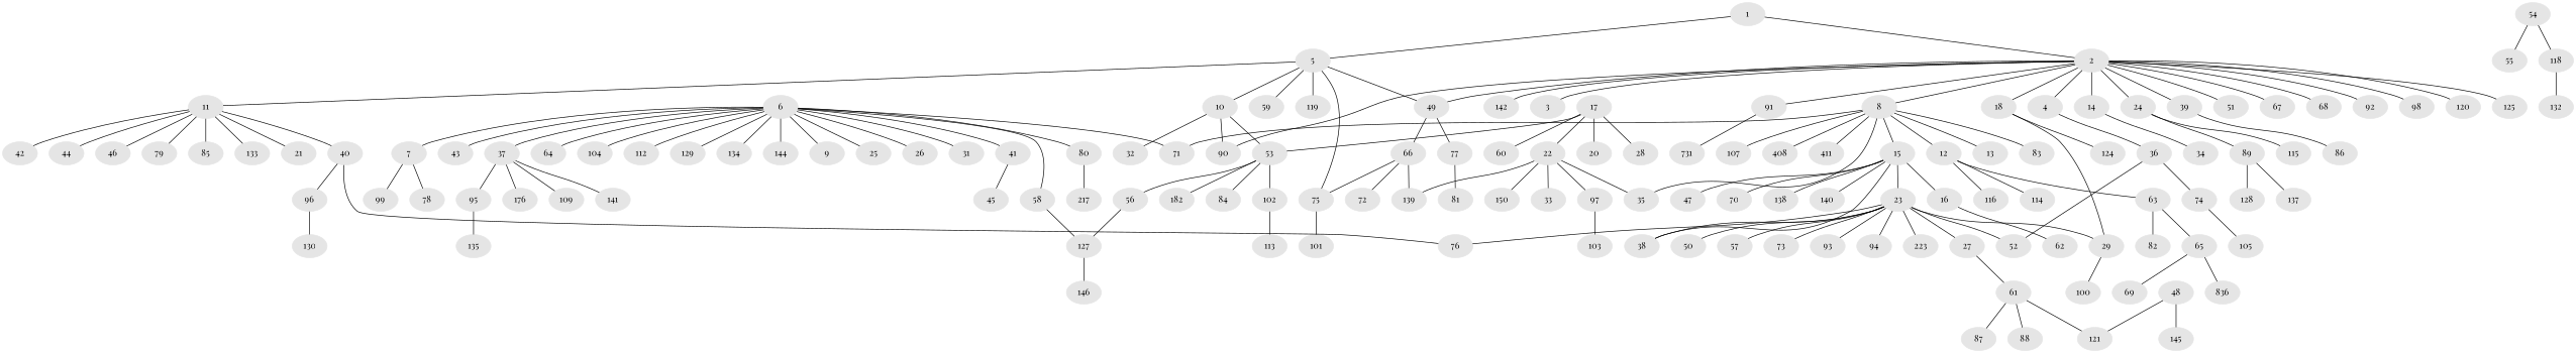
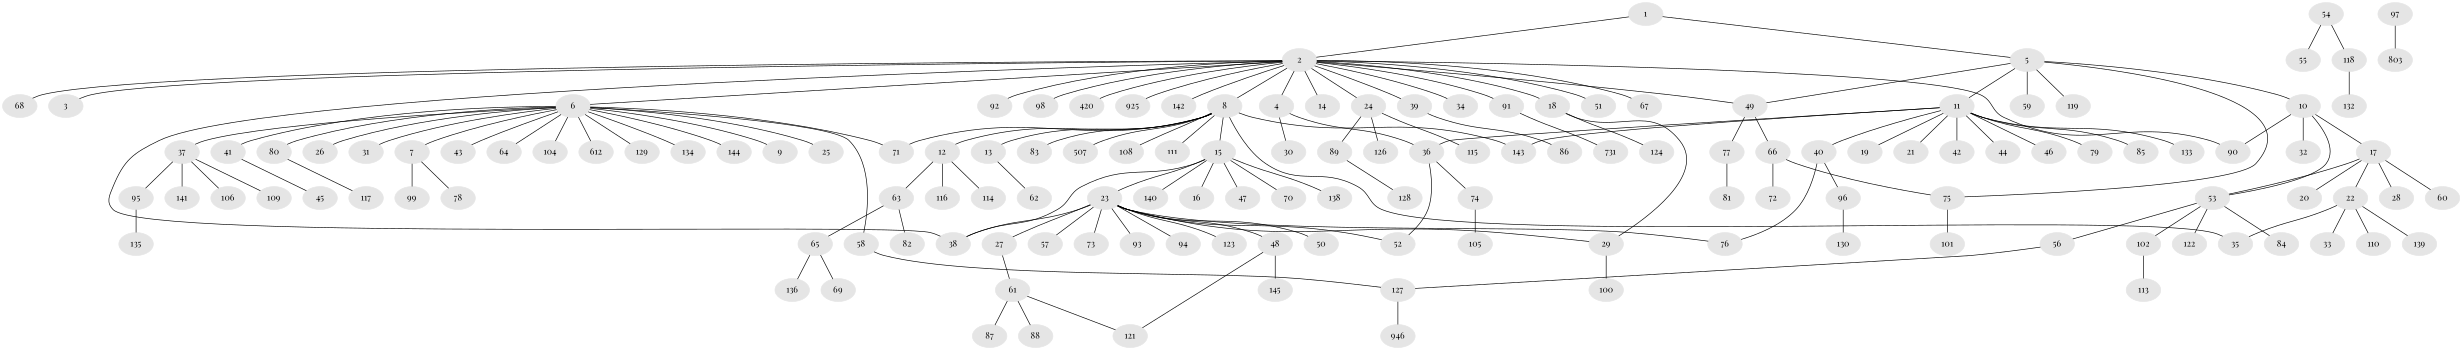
  graph {
    fontname="Playfair Display"
    node [color=gray90 fontname="Playfair Display" style=filled]
    edge [fontname="Playfair Display"]
    1
    2
    5
    3
    4
    6
    8
    14
    18
    24
    34
    38
    39
    49
    51
    67
    68
    90
    91
    92
    98
-   120
-   125
+   120 [label=420]
+   125 [label=925]
    142
    10
    11
    59
    75
    119
+   30
    36
    7
    9
    25
    26
    31
    37
    41
    43
    58
    64
    71
    80
    104
-   112
+   112 [label=612]
    129
    134
    144
    12
    13
    15
    35
    83
-   107
-   108 [label=408]
-   111 [label=411]
+   107 [label=507]
+   108
+   111
+   143
    29
    124
    89
    115
+   126
    86
    66
    77
    54
    55
    118
    n69 [label=731]
    52
    74
    17
    32
    53
+   19
    21
    40
    42
    44
    46
    79
    85
    133
    101
    78
    99
    95
-   106 [label=176]
+   106
    109
    141
    45
    127
-   117 [label=217]
+   117
    63
    114
    116
    16
    23
    47
    70
    138
    140
    20
    22
    28
    60
    56
    84
    102
-   122 [label=182]
+   122
    76
    96
    65
    82
    62
    27
    48
    50
    57
    73
    93
    94
-   123 [label=223]
+   123
    33
    97
-   110 [label=150]
+   110
    139
    100
-   103
+   103 [label=803]
    61
    121
    145
    128
-   137
    87
    88
    105
    135
    130
    72
    81
    113
    132
-   146
+   146 [label=946]
    69
-   136 [label=836]
+   136
    1 -- 2
    1 -- 5
    2 -- 3
    2 -- 4
+   2 -- 6
    2 -- 8
    2 -- 14
    2 -- 18
    2 -- 24
-   14 -- 34
+   2 -- 34
+   2 -- 38
    2 -- 39
    2 -- 49
    2 -- 51
    2 -- 67
    2 -- 68
    2 -- 90
    2 -- 91
    2 -- 92
    2 -- 98
    2 -- 120
    2 -- 125
    2 -- 142
    5 -- 49
    5 -- 10
    5 -- 11
    5 -- 59
    5 -- 75
    5 -- 119
+   4 -- 30
    4 -- 36
    6 -- 7
    6 -- 9
    6 -- 25
    6 -- 26
    6 -- 31
    6 -- 37
    6 -- 41
    6 -- 43
    6 -- 58
    6 -- 64
    6 -- 71
    6 -- 80
    6 -- 104
    6 -- 112
    6 -- 129
    6 -- 134
    6 -- 144
    8 -- 71
    8 -- 12
    8 -- 13
    8 -- 15
    8 -- 35
    8 -- 83
    8 -- 107
    8 -- 108
    8 -- 111
+   8 -- 143
    18 -- 29
    18 -- 124
    24 -- 89
    24 -- 115
+   24 -- 126
    39 -- 86
    49 -- 66
    49 -- 77
    91 -- n69
    10 -- 90
+   10 -- 17
    10 -- 32
    10 -- 53
+   11 -- 36
+   11 -- 143
+   11 -- 19
    11 -- 21
    11 -- 40
    11 -- 42
    11 -- 44
    11 -- 46
    11 -- 79
    11 -- 85
    11 -- 133
    75 -- 101
    36 -- 52
    36 -- 74
    7 -- 78
    7 -- 99
    37 -- 95
    37 -- 106
    37 -- 109
    37 -- 141
    41 -- 45
    58 -- 127
    80 -- 117
    12 -- 63
    12 -- 114
    12 -- 116
    15 -- 38
    15 -- 16
    15 -- 23
    15 -- 47
    15 -- 70
    15 -- 138
    15 -- 140
    29 -- 100
    89 -- 128
-   89 -- 137
    66 -- 75
-   66 -- 139
    66 -- 72
    77 -- 81
    54 -- 55
    54 -- 118
    118 -- 132
    74 -- 105
    17 -- 53
    17 -- 20
    17 -- 22
    17 -- 28
    17 -- 60
    53 -- 56
    53 -- 84
    53 -- 102
    53 -- 122
    40 -- 76
    40 -- 96
    95 -- 135
    127 -- 146
    63 -- 65
    63 -- 82
-   16 -- 62
+   13 -- 62
    23 -- 38
    23 -- 29
    23 -- 52
    23 -- 76
    23 -- 27
+   23 -- 48
    23 -- 50
    23 -- 57
    23 -- 73
    23 -- 93
    23 -- 94
    23 -- 123
    22 -- 35
    22 -- 33
-   22 -- 97
    22 -- 110
    22 -- 139
    56 -- 127
    102 -- 113
    96 -- 130
    65 -- 69
    65 -- 136
    27 -- 61
    48 -- 121
    48 -- 145
    97 -- 103
    61 -- 121
    61 -- 87
    61 -- 88
  }
